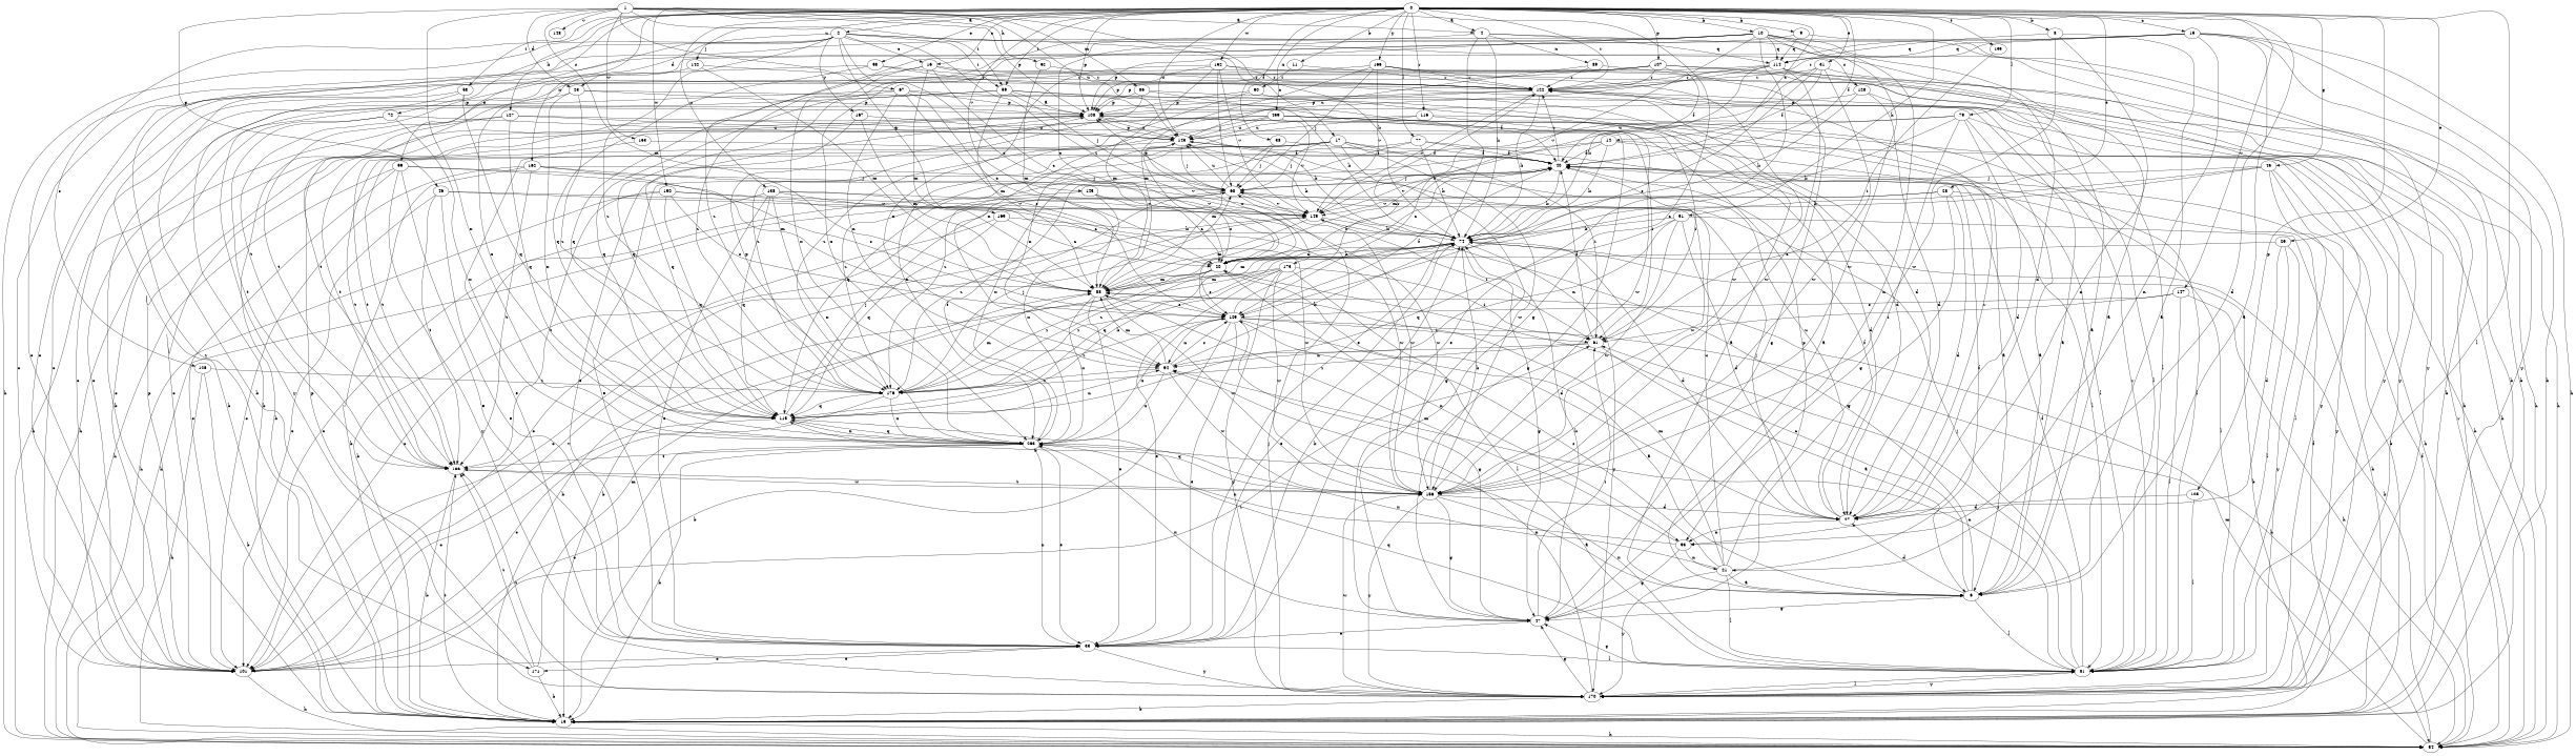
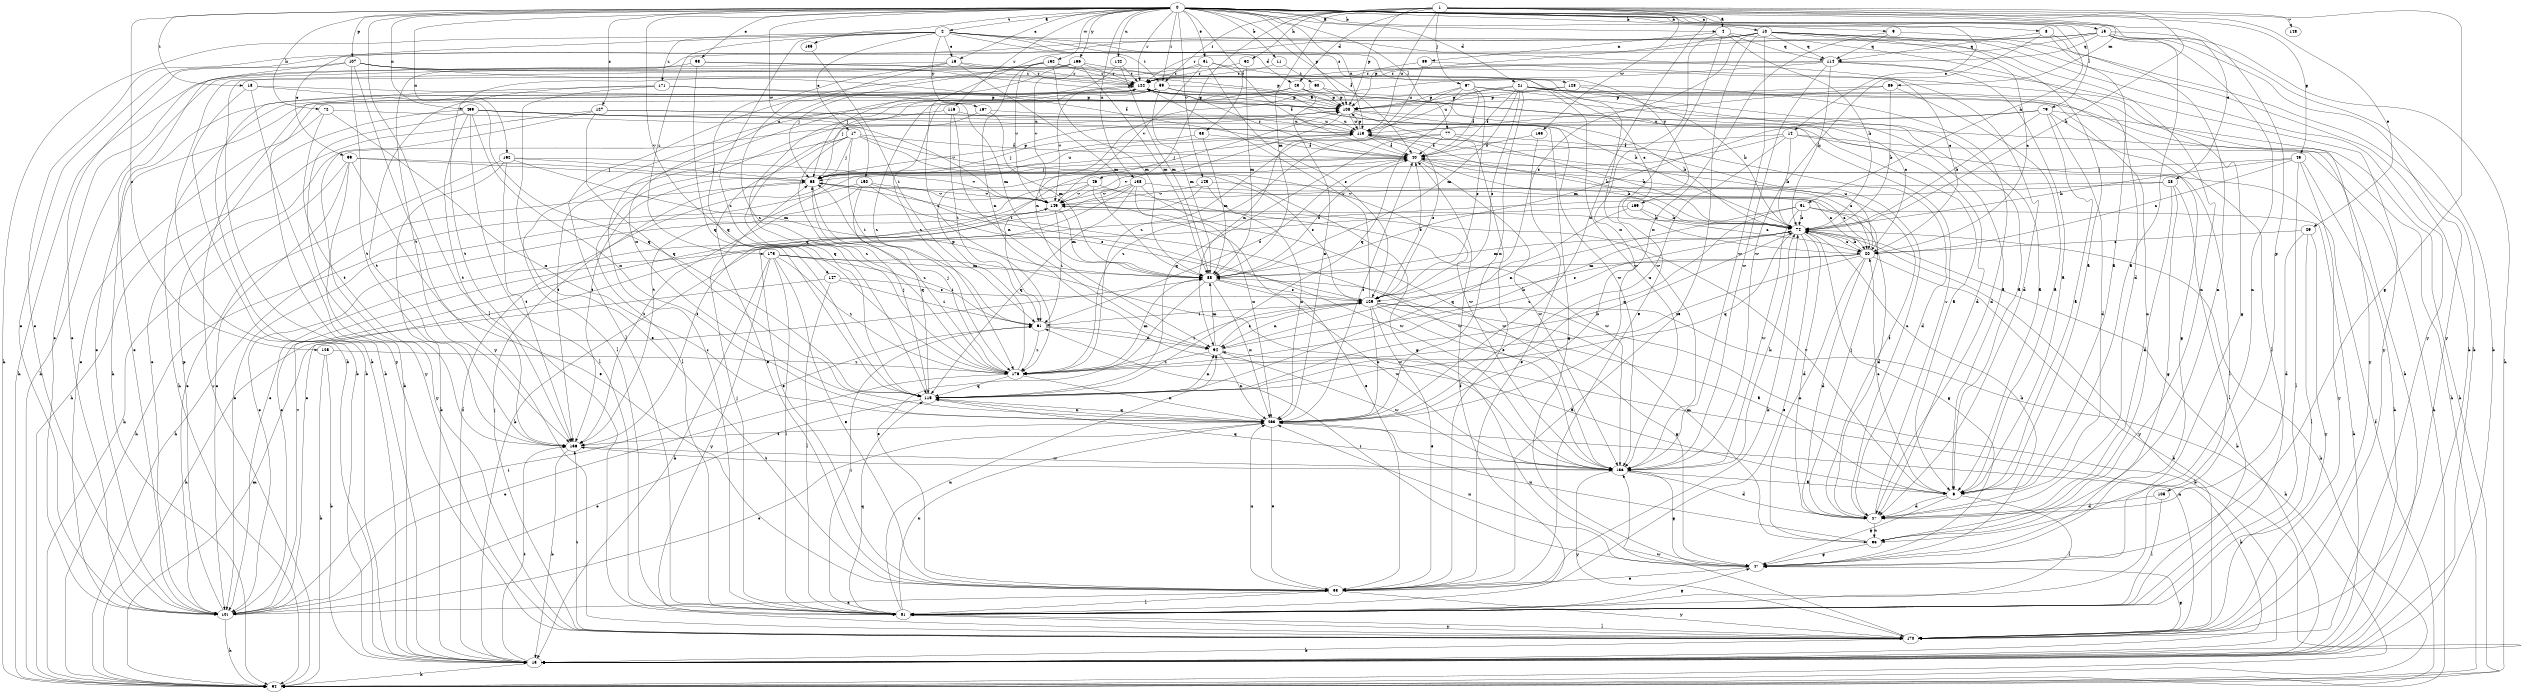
  strict digraph {
    0
    2
    4
    8
    9
    10
    11
    14
    15
    16
    21
    28
    29
    31
    38
    40
    45
    51
-   58
+   58 [label=18]
    59
    72
    77
    79
    81
    98
    105
    107
    108
    116
    122
    125
    127
    135
    138
    142
-   143
+   143 [label=113]
    145
    147
    150
    152
    n41 [label=459]
    162
    166
    23
    17
    20
    54
    99
    128
    167
    169
    171
    173
    176
    74
    n56 [label=263]
    27
    33
    89
    114
    6
    93
    156
    13
    101
    129
    170
    60
    136
    88
    115
    47
    149
    68
    94
    61
    1
    46
    52
    67
    86
    148
    153
    0 -> 2 [label=a]
    0 -> 4 [label=a]
    0 -> 8 [label=b]
    0 -> 9 [label=b]
    0 -> 10 [label=b]
    0 -> 11 [label=b]
    0 -> 14 [label=c]
    0 -> 15 [label=c]
    0 -> 16 [label=c]
    0 -> 21 [label=d]
    0 -> 28 [label=e]
    0 -> 29 [label=e]
    0 -> 31 [label=e]
    0 -> 38 [label=f]
    0 -> 40 [label=f]
    0 -> 45 [label=g]
    0 -> 51 [label=h]
    0 -> 58 [label=i]
    0 -> 59 [label=i]
    0 -> 72 [label=k]
    0 -> 77 [label=l]
    0 -> 79 [label=l]
    0 -> 81 [label=l]
    0 -> 98 [label=o]
    0 -> 105 [label=p]
    0 -> 107 [label=p]
    0 -> 108 [label=p]
    0 -> 116 [label=r]
    0 -> 122 [label=r]
    0 -> 125 [label=s]
    0 -> 127 [label=s]
    0 -> 135 [label=t]
    0 -> 138 [label=u]
    0 -> 142 [label=u]
    0 -> 143 [label=u]
    0 -> 145 [label=v]
    0 -> 147 [label=v]
    0 -> 150 [label=w]
    0 -> 152 [label=w]
    0 -> n41 [label=x]
    0 -> 162 [label=x]
    0 -> 166 [label=y]
    2 -> 16 [label=c]
    2 -> 59 [label=i]
    2 -> 23 [label=d]
    2 -> 17 [label=c]
    2 -> 20 [label=c]
    2 -> 54 [label=h]
    2 -> 99 [label=o]
    2 -> 128 [label=s]
    2 -> 167 [label=y]
    2 -> 169 [label=y]
    2 -> 171 [label=z]
    2 -> 173 [label=z]
    2 -> 176 [label=z]
    4 -> 74 [label=k]
    4 -> n56 [label=x]
    4 -> 27 [label=d]
    4 -> 33 [label=e]
    4 -> 89 [label=n]
    4 -> 114 [label=q]
    8 -> 114 [label=q]
    8 -> 6 [label=a]
    8 -> 93 [label=n]
    8 -> 156 [label=w]
    9 -> n56 [label=x]
    9 -> 114 [label=q]
    9 -> 13 [label=b]
    10 -> 108 [label=p]
    10 -> 20 [label=c]
    10 -> 176 [label=z]
    10 -> 33 [label=e]
    10 -> 114 [label=q]
    10 -> 6 [label=a]
    10 -> 93 [label=n]
    10 -> 156 [label=w]
    10 -> 13 [label=b]
    10 -> 101 [label=o]
    10 -> 129 [label=s]
    10 -> 170 [label=y]
    11 -> 122 [label=r]
    11 -> 60 [label=i]
    14 -> 40 [label=f]
    14 -> 81 [label=l]
    14 -> 54 [label=h]
    14 -> 74 [label=k]
    14 -> n56 [label=x]
    14 -> 136 [label=t]
    15 -> 122 [label=r]
    15 -> 54 [label=h]
    15 -> 114 [label=q]
    15 -> 6 [label=a]
    15 -> 93 [label=n]
    15 -> 13 [label=b]
    15 -> 101 [label=o]
    15 -> 170 [label=y]
    15 -> 136 [label=t]
    16 -> 122 [label=r]
    16 -> 20 [label=c]
    16 -> 54 [label=h]
    16 -> 176 [label=z]
    16 -> 88 [label=m]
    16 -> 115 [label=q]
    21 -> 40 [label=f]
    21 -> 81 [label=l]
    21 -> 108 [label=p]
    21 -> 143 [label=u]
    21 -> n56 [label=x]
    21 -> 6 [label=a]
-   93 -> 21 [label=n]
+   21 -> 93 [label=n]
    21 -> 129 [label=s]
    21 -> 170 [label=y]
    21 -> 88 [label=m]
    28 -> 81 [label=l]
    28 -> 27 [label=d]
    28 -> 101 [label=o]
    28 -> 47 [label=g]
    28 -> 149 [label=v]
    29 -> 81 [label=l]
    29 -> 20 [label=c]
    29 -> 27 [label=d]
    29 -> 170 [label=y]
    31 -> 40 [label=f]
    31 -> 122 [label=r]
    31 -> 156 [label=w]
    31 -> 13 [label=b]
    31 -> 129 [label=s]
    31 -> 149 [label=v]
    38 -> 40 [label=f]
    38 -> 88 [label=m]
    38 -> 68 [label=j]
    40 -> 122 [label=r]
    40 -> 20 [label=c]
    40 -> 74 [label=k]
    40 -> 156 [label=w]
    40 -> 149 [label=v]
    40 -> 68 [label=j]
    45 -> 81 [label=l]
    45 -> 20 [label=c]
    45 -> 74 [label=k]
    45 -> 13 [label=b]
    45 -> 170 [label=y]
    45 -> 68 [label=j]
    51 -> 74 [label=k]
    51 -> 27 [label=d]
    51 -> 156 [label=w]
    51 -> 13 [label=b]
    51 -> 115 [label=q]
    51 -> 94 [label=n]
    58 -> 108 [label=p]
    58 -> 13 [label=b]
    58 -> 170 [label=y]
    58 -> 115 [label=q]
    59 -> 108 [label=a]
    59 -> 6 [label=a]
    59 -> 156 [label=w]
    59 -> 101 [label=o]
    59 -> 88 [label=m]
    59 -> 115 [label=q]
    59 -> 68 [label=j]
    72 -> 143 [label=u]
    72 -> n56 [label=x]
    72 -> 101 [label=o]
    72 -> 136 [label=t]
    77 -> 40 [label=f]
    77 -> 176 [label=z]
    77 -> 74 [label=k]
    77 -> 27 [label=d]
    77 -> 115 [label=q]
    79 -> 143 [label=u]
    79 -> 54 [label=h]
    79 -> 74 [label=k]
    79 -> 27 [label=d]
    79 -> 6 [label=a]
    79 -> 88 [label=m]
    79 -> 47 [label=g]
    81 -> 40 [label=f]
    81 -> 122 [label=r]
    81 -> n56 [label=x]
    81 -> 170 [label=y]
    81 -> 115 [label=q]
    81 -> 47 [label=g]
    81 -> 68 [label=j]
    81 -> 94 [label=n]
    81 -> 61 [label=i]
    98 -> 122 [label=r]
    98 -> 27 [label=d]
    98 -> 101 [label=o]
    98 -> 115 [label=q]
    105 -> 81 [label=l]
    105 -> 27 [label=d]
    107 -> 40 [label=f]
    107 -> 108 [label=p]
    107 -> 122 [label=r]
    107 -> 54 [label=h]
    107 -> 101 [label=o]
    107 -> 170 [label=y]
    107 -> 136 [label=t]
    108 -> 143 [label=u]
    108 -> 54 [label=h]
    108 -> 74 [label=k]
    108 -> 33 [label=e]
    108 -> 61 [label=i]
    116 -> 81 [label=l]
    116 -> 143 [label=u]
    116 -> 94 [label=n]
    116 -> 61 [label=i]
    122 -> 108 [label=p]
    122 -> 54 [label=h]
    122 -> 74 [label=k]
    122 -> 101 [label=o]
    122 -> 149 [label=v]
    125 -> 54 [label=h]
    125 -> 176 [label=z]
    125 -> 13 [label=b]
    127 -> 143 [label=u]
    127 -> 54 [label=h]
    127 -> 13 [label=b]
    127 -> 115 [label=q]
    127 -> 47 [label=g]
    135 -> 61 [label=i]
    138 -> 20 [label=c]
    138 -> n56 [label=x]
    138 -> 33 [label=e]
    138 -> 156 [label=w]
    138 -> 13 [label=b]
    138 -> 115 [label=q]
    138 -> 149 [label=v]
    142 -> 122 [label=r]
    142 -> n56 [label=x]
    142 -> 88 [label=m]
    143 -> 40 [label=f]
    143 -> 108 [label=p]
    143 -> 74 [label=k]
    143 -> 129 [label=s]
    143 -> 136 [label=t]
    143 -> 68 [label=j]
    145 -> 20 [label=c]
    145 -> n56 [label=x]
    145 -> 101 [label=o]
    145 -> 149 [label=v]
    147 -> 81 [label=l]
    147 -> 54 [label=h]
    147 -> 129 [label=s]
    147 -> 61 [label=i]
    150 -> 54 [label=h]
    150 -> 156 [label=w]
    150 -> 129 [label=s]
    150 -> 136 [label=t]
    150 -> 115 [label=q]
    150 -> 149 [label=v]
    152 -> 108 [label=p]
    152 -> 122 [label=r]
    152 -> 54 [label=h]
    152 -> 88 [label=m]
    152 -> 149 [label=v]
    152 -> 68 [label=j]
    152 -> 94 [label=n]
    n41 -> 81 [label=l]
    n41 -> 143 [label=u]
    n41 -> n56 [label=x]
    n41 -> 6 [label=a]
    n41 -> 101 [label=o]
    n41 -> 170 [label=y]
    n41 -> 136 [label=t]
    n41 -> 149 [label=v]
    162 -> 13 [label=b]
    162 -> 101 [label=o]
    162 -> 136 [label=t]
    162 -> 88 [label=m]
    162 -> 149 [label=v]
    162 -> 68 [label=j]
    166 -> 81 [label=l]
    166 -> 122 [label=r]
    166 -> 156 [label=w]
    166 -> 13 [label=b]
    166 -> 88 [label=m]
    166 -> 149 [label=v]
    166 -> 68 [label=j]
    23 -> 108 [label=p]
    23 -> 176 [label=z]
    23 -> n56 [label=x]
    23 -> 27 [label=d]
    23 -> 13 [label=b]
    17 -> 40 [label=f]
    17 -> 176 [label=z]
    17 -> 33 [label=e]
    17 -> 156 [label=w]
    17 -> 136 [label=t]
    17 -> 47 [label=g]
    17 -> 68 [label=j]
    17 -> 61 [label=i]
    20 -> 143 [label=u]
    20 -> 176 [label=z]
    20 -> 74 [label=k]
    20 -> 27 [label=d]
    20 -> 93 [label=n]
    20 -> 13 [label=b]
    20 -> 129 [label=s]
    20 -> 88 [label=m]
    54 -> 40 [label=f]
    54 -> 122 [label=r]
    54 -> 74 [label=k]
    54 -> 88 [label=m]
    99 -> 54 [label=h]
    99 -> 33 [label=e]
    99 -> 101 [label=o]
    99 -> 129 [label=s]
    99 -> 170 [label=y]
    99 -> 68 [label=j]
    128 -> 81 [label=l]
    128 -> 108 [label=p]
    128 -> 74 [label=k]
    128 -> 27 [label=d]
    167 -> 143 [label=u]
    167 -> 88 [label=m]
    167 -> 115 [label=q]
    169 -> 20 [label=c]
    169 -> 74 [label=k]
    169 -> 101 [label=o]
    169 -> 115 [label=q]
    171 -> 108 [label=p]
-   33 -> 171 [label=e]
+   171 -> 33 [label=e]
    171 -> 13 [label=b]
    171 -> 136 [label=t]
    171 -> 88 [label=m]
    173 -> 81 [label=l]
    173 -> 176 [label=z]
    173 -> 33 [label=e]
    173 -> 156 [label=w]
    173 -> 13 [label=b]
    173 -> 170 [label=y]
    173 -> 88 [label=m]
    173 -> 61 [label=i]
    176 -> 108 [label=p]
    176 -> n56 [label=x]
    176 -> 101 [label=o]
    176 -> 129 [label=z]
    176 -> 88 [label=m]
    176 -> 115 [label=q]
    176 -> 68 [label=j]
    74 -> 20 [label=c]
    74 -> 176 [label=z]
    74 -> 27 [label=d]
    74 -> 33 [label=e]
    74 -> 13 [label=b]
    74 -> 170 [label=y]
    74 -> 88 [label=m]
    74 -> 115 [label=q]
    74 -> 47 [label=g]
    n56 -> 40 [label=f]
    n56 -> 33 [label=e]
    n56 -> 13 [label=b]
    n56 -> 101 [label=o]
    n56 -> 136 [label=t]
    n56 -> 115 [label=q]
    27 -> 40 [label=f]
    27 -> 122 [label=r]
    27 -> 143 [label=u]
    27 -> 93 [label=n]
    27 -> 68 [label=j]
    33 -> 81 [label=l]
    33 -> 74 [label=k]
    33 -> n56 [label=x]
    33 -> 101 [label=o]
    33 -> 170 [label=y]
    89 -> 122 [label=r]
    89 -> 143 [label=u]
    89 -> 47 [label=g]
    114 -> 122 [label=r]
    114 -> 74 [label=k]
    114 -> 6 [label=a]
    114 -> 156 [label=w]
    114 -> 170 [label=y]
    114 -> 136 [label=t]
    114 -> 94 [label=n]
    6 -> 81 [label=l]
    6 -> 20 [label=c]
    6 -> 27 [label=d]
    6 -> 47 [label=g]
    6 -> 149 [label=v]
    93 -> n56 [label=x]
    93 -> 88 [label=m]
    93 -> 47 [label=g]
    156 -> 74 [label=k]
    156 -> 27 [label=d]
    156 -> 6 [label=a]
    156 -> 170 [label=y]
    156 -> 136 [label=t]
    156 -> 115 [label=q]
    156 -> 47 [label=g]
    13 -> 40 [label=f]
    13 -> 54 [label=h]
    13 -> 136 [label=t]
    101 -> 108 [label=p]
    101 -> 54 [label=h]
    101 -> 149 [label=v]
    101 -> 61 [label=i]
    129 -> 40 [label=f]
    129 -> 122 [label=r]
    129 -> 54 [label=h]
    129 -> n56 [label=x]
    129 -> 33 [label=e]
    129 -> 6 [label=a]
    129 -> 13 [label=b]
    129 -> 47 [label=g]
    129 -> 94 [label=n]
    129 -> 61 [label=i]
    170 -> 81 [label=l]
    170 -> 156 [label=w]
    170 -> 13 [label=b]
    170 -> 136 [label=t]
    170 -> 47 [label=g]
    170 -> 68 [label=j]
    170 -> 94 [label=n]
    60 -> 108 [label=p]
    60 -> 176 [label=z]
    60 -> 6 [label=a]
    136 -> 156 [label=w]
    136 -> 13 [label=b]
    88 -> 40 [label=f]
    88 -> n56 [label=x]
    88 -> 33 [label=e]
    88 -> 156 [label=w]
    88 -> 129 [label=s]
    115 -> 74 [label=k]
    115 -> n56 [label=x]
    115 -> 101 [label=o]
    115 -> 68 [label=j]
    115 -> 94 [label=n]
    47 -> 74 [label=k]
    47 -> n56 [label=x]
    47 -> 33 [label=e]
    47 -> 61 [label=i]
    149 -> 74 [label=k]
    149 -> 101 [label=o]
    149 -> 88 [label=m]
    149 -> 61 [label=i]
    68 -> 108 [label=p]
    68 -> 143 [label=u]
    68 -> 54 [label=h]
    68 -> 176 [label=z]
    68 -> 156 [label=w]
    68 -> 149 [label=v]
    94 -> 176 [label=z]
    94 -> 74 [label=k]
    94 -> n56 [label=x]
    94 -> 156 [label=w]
    94 -> 129 [label=s]
    94 -> 88 [label=m]
    61 -> 40 [label=f]
    61 -> 176 [label=z]
    61 -> 6 [label=a]
    61 -> 94 [label=n]
    1 -> 4 [label=a]
    1 -> 59 [label=i]
    1 -> 108 [label=p]
    1 -> 143 [label=u]
    1 -> 23 [label=d]
    1 -> 74 [label=k]
    1 -> n56 [label=x]
    1 -> 88 [label=m]
    1 -> 47 [label=g]
    1 -> 46 [label=g]
    1 -> 52 [label=h]
    1 -> 67 [label=j]
    1 -> 86 [label=m]
    1 -> 148 [label=v]
    1 -> 153 [label=w]
    46 -> 33 [label=e]
    46 -> 156 [label=w]
    46 -> 101 [label=o]
    46 -> 136 [label=t]
    46 -> 149 [label=v]
    52 -> 122 [label=r]
    52 -> 88 [label=m]
    67 -> 40 [label=f]
    67 -> 108 [label=p]
    67 -> 20 [label=c]
    67 -> 13 [label=b]
    67 -> 129 [label=s]
    67 -> 115 [label=q]
    67 -> 94 [label=n]
    86 -> 108 [label=p]
    86 -> 176 [label=z]
    86 -> 74 [label=k]
    86 -> 6 [label=a]
    153 -> 40 [label=f]
    153 -> 33 [label=e]
  }
